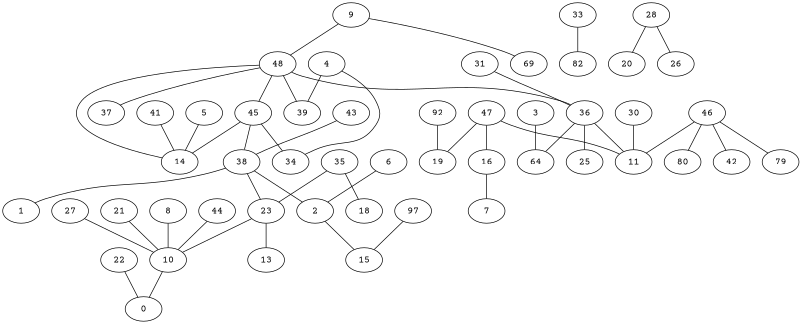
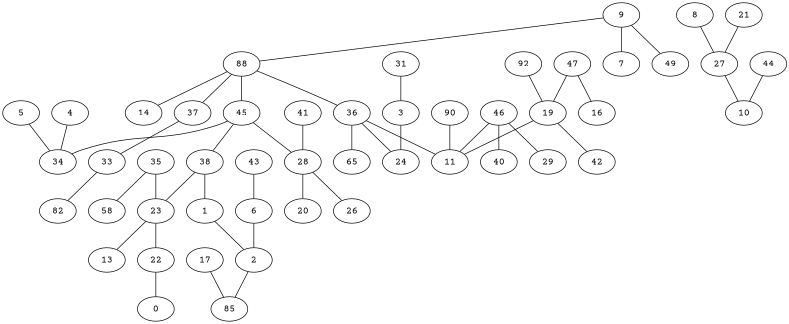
  digraph {
    fontname="Courier Prime"
    node [fontname="Courier Prime"]
    edge [color=black dir=none fontname="Courier Prime"]
    5
    14
    31
    3
-   24 [label=64]
+   24
    22
    0
    8
    10
    44
    43
    38
    1
    23
    2
    47
    16
    19
    11
    4
    34
-   39
-   48
+   48 [label=88]
    36
    37
    45
-   25
+   25 [label=65]
    33
    28
    n30 [label=82]
    n31 [label=92]
    41
    20
    26
    46
    42
-   29 [label=79]
-   40 [label=80]
+   29
+   40
    13
-   15
+   15 [label=85]
    27
    35
-   18
-   30
+   18 [label=58]
+   30 [label=90]
    6
    9
    7
-   49 [label=69]
-   17 [label=97]
+   49
+   17
    21
    subgraph sub_1 {
      5
      14
      31
      3
      24
      22
      0
      8
      10
      44
      43
      38
      1
      23
      2
      47
      16
      19
      11
      4
      34
-     39
      48
      36
      37
      45
      25
      33
      28
      n30
      n31
      41
      20
      26
      46
      42
      29
      40
      13
      15
      27
      35
      18
      30
      6
      9
      7
      49
      17
      21
    }
-   5 -> 14
-   31 -> 36
+   5 -> 34
+   31 -> 3
    3 -> 24
    22 -> 0
-   8 -> 10
-   10 -> 0
+   8 -> 27
    44 -> 10
-   43 -> 38
+   43 -> 6
    38 -> 1
    38 -> 23
-   38 -> 2
-   23 -> 10
+   1 -> 2
+   23 -> 22
    23 -> 13
    2 -> 15
    47 -> 16
    47 -> 19
-   47 -> 11
+   19 -> 11
    4 -> 34
-   4 -> 39
    48 -> 14
-   48 -> 39
    48 -> 36
    48 -> 37
    48 -> 45
    36 -> 24
    36 -> 11
    36 -> 25
+   37 -> 33
    45 -> 38
    45 -> 34
-   45 -> 14
+   45 -> 28
    33 -> n30
    28 -> 20
    28 -> 26
    n31 -> 19
-   41 -> 14
+   41 -> 28
    46 -> 11
-   46 -> 42
+   19 -> 42
    46 -> 29
    46 -> 40
    27 -> 10
    35 -> 23
    35 -> 18
    30 -> 11
    6 -> 2
    9 -> 48
-   16 -> 7
+   9 -> 7
    9 -> 49
    17 -> 15
-   21 -> 10
+   21 -> 27
  }
